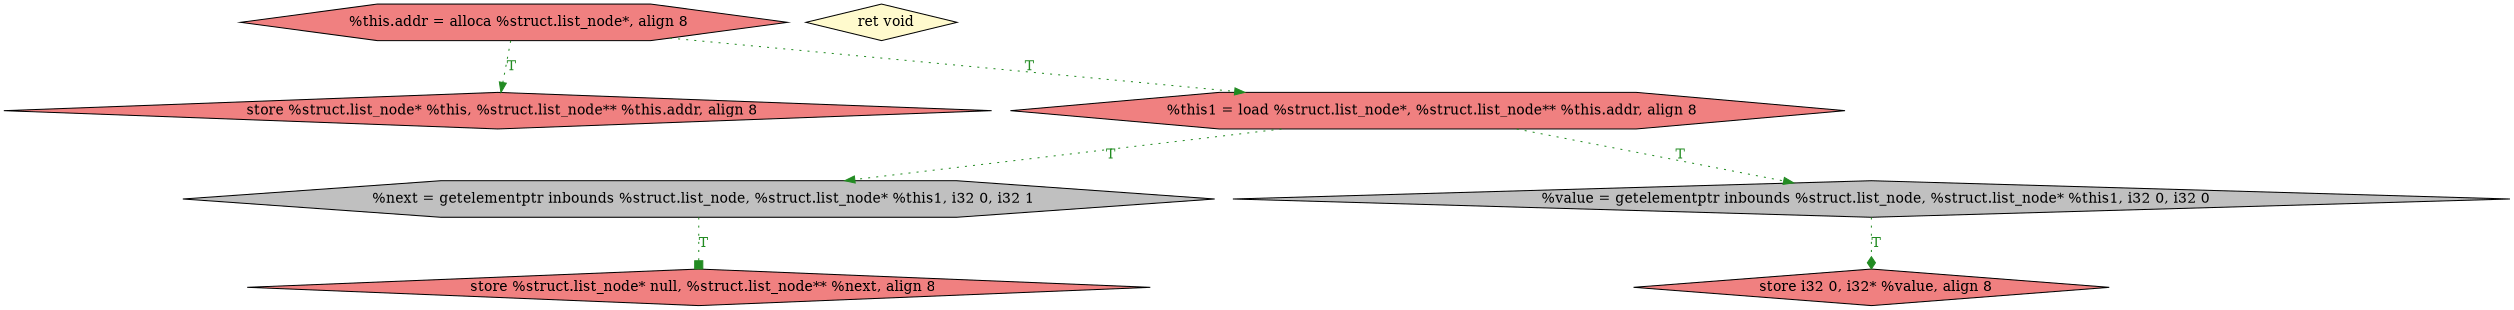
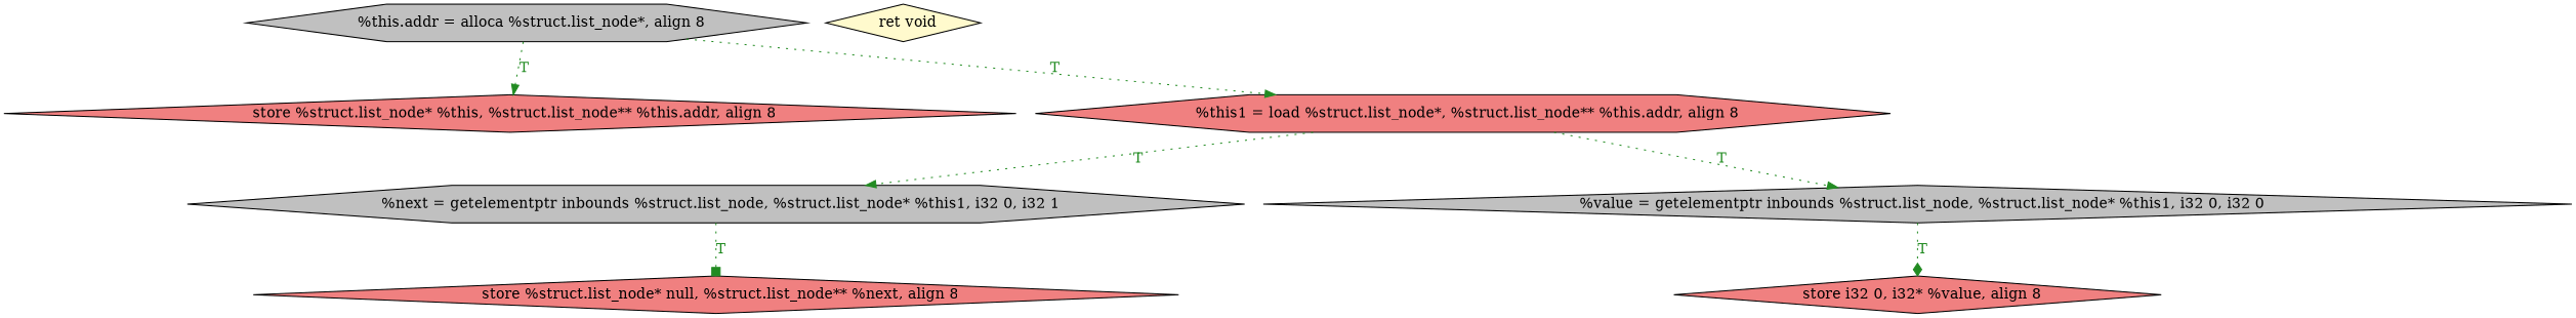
  digraph {
    node [fillcolor=lightcoral shape=diamond style=filled]
    edge [color=forestgreen fontcolor=forestgreen style=dotted arrowhead=normal]
    n1 [fillcolor=grey label="  %next = getelementptr inbounds %struct.list_node, %struct.list_node* %this1, i32 0, i32 1" shape=hexagon]
    n2 [label="  store %struct.list_node* null, %struct.list_node** %next, align 8"]
    n3 [label="  store %struct.list_node* %this, %struct.list_node** %this.addr, align 8"]
    n4 [label="  store i32 0, i32* %value, align 8"]
-   n5 [label="  %this.addr = alloca %struct.list_node*, align 8" shape=hexagon]
+   n5 [fillcolor=grey label="  %this.addr = alloca %struct.list_node*, align 8" shape=hexagon]
    n6 [label="  %this1 = load %struct.list_node*, %struct.list_node** %this.addr, align 8" shape=hexagon]
    n7 [fillcolor=grey label="  %value = getelementptr inbounds %struct.list_node, %struct.list_node* %this1, i32 0, i32 0"]
    n8 [fillcolor=lemonchiffon label="  ret void"]
    n1 -> n2 [label=T arrowhead=box]
    n5 -> n3 [label=T]
    n5 -> n6 [label=T]
    n6 -> n1 [label=T]
    n6 -> n7 [label=T]
    n7 -> n4 [label=T arrowhead=diamond]
  }
